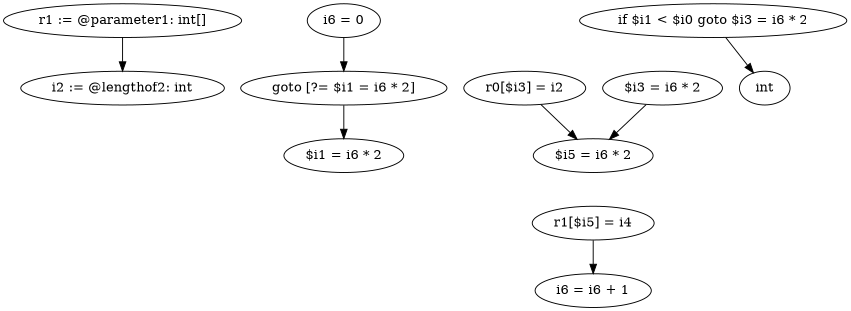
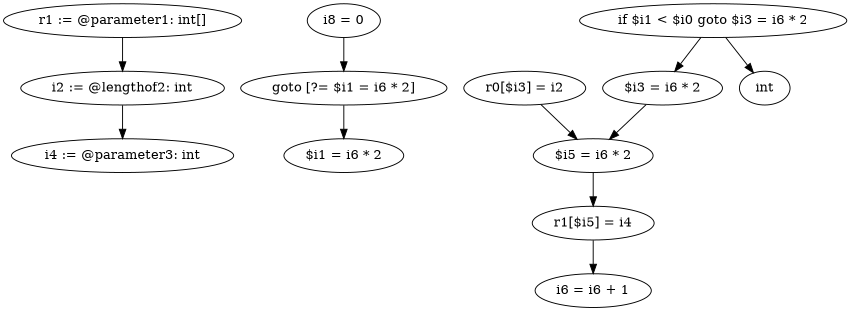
  digraph {
    n1 [label="i2 := @lengthof2: int"]
    "r1 := @parameter1: int[]"
-   "i6 = 0"
+   "i4 := @parameter3: int"
+   "i6 = 0" [label="i8 = 0"]
    "goto [?= $i1 = i6 * 2]"
    "$i1 = i6 * 2"
    "$i3 = i6 * 2"
    "$i5 = i6 * 2"
    "r0[$i3] = i2"
    "r1[$i5] = i4"
    "i6 = i6 + 1"
    "if $i1 < $i0 goto $i3 = i6 * 2"
    n13 [label=int]
+   n1 -> "i4 := @parameter3: int"
    "r1 := @parameter1: int[]" -> n1
    "i6 = 0" -> "goto [?= $i1 = i6 * 2]"
    "goto [?= $i1 = i6 * 2]" -> "$i1 = i6 * 2"
    "$i3 = i6 * 2" -> "$i5 = i6 * 2"
+   "$i5 = i6 * 2" -> "r1[$i5] = i4"
    "r0[$i3] = i2" -> "$i5 = i6 * 2"
    "r1[$i5] = i4" -> "i6 = i6 + 1"
+   "if $i1 < $i0 goto $i3 = i6 * 2" -> "$i3 = i6 * 2"
    "if $i1 < $i0 goto $i3 = i6 * 2" -> n13
  }
